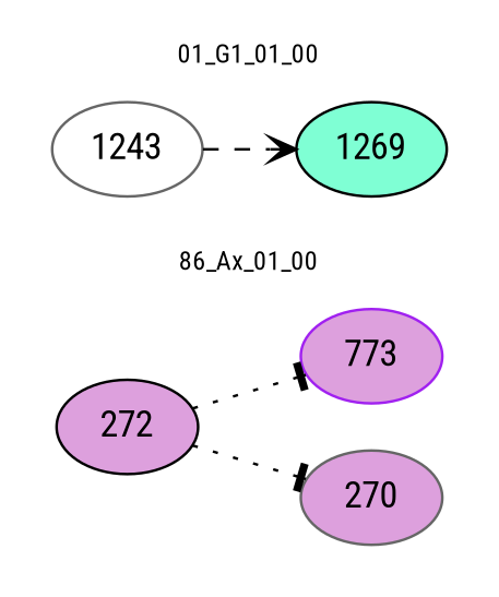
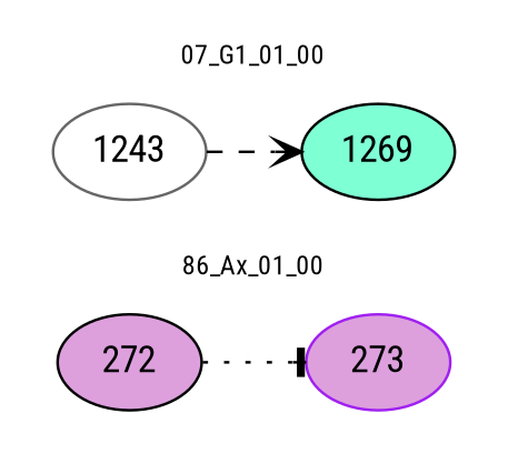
  digraph {
    fontname="Roboto Condensed"
    rankdir=LR
    node [color=black fillcolor=plum fontname="Roboto Condensed" style=filled]
    edge [arrowhead=tee color=black fontname="Roboto Condensed" style=dotted]
    n1 [label=272]
-   n2 [color=gray40 label=270]
-   n3 [color=purple label=773]
+   n3 [color=purple label=273]
    n4 [color=gray40 fillcolor=white label=1243]
    n5 [fillcolor=aquamarine label=1269]
    subgraph cluster_1 {
      color=white
      fontsize=10
      label="86_Ax_01_00"
      n1
-     n2
      n3
    }
    subgraph cluster_2 {
      color=white
      fontsize=10
-     label="01_G1_01_00"
+     label="07_G1_01_00"
      n4
      n5
    }
-   n1 -> n2
    n1 -> n3
    n4 -> n5 [arrowhead=vee style=dashed]
  }
